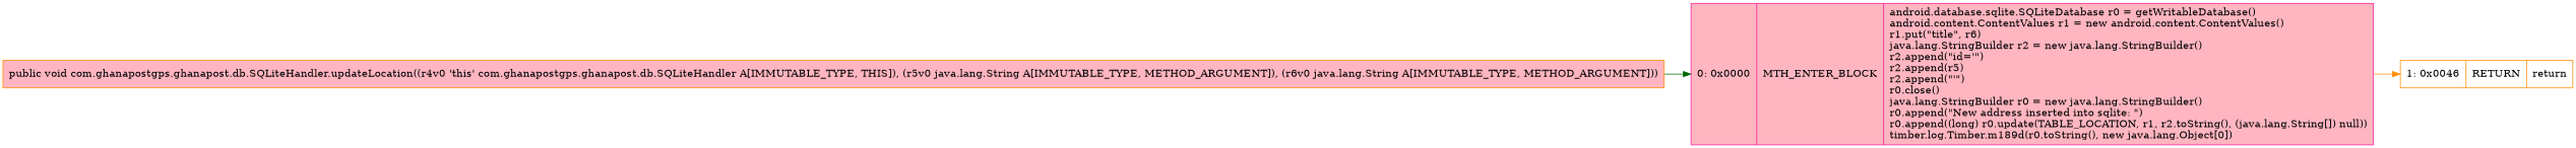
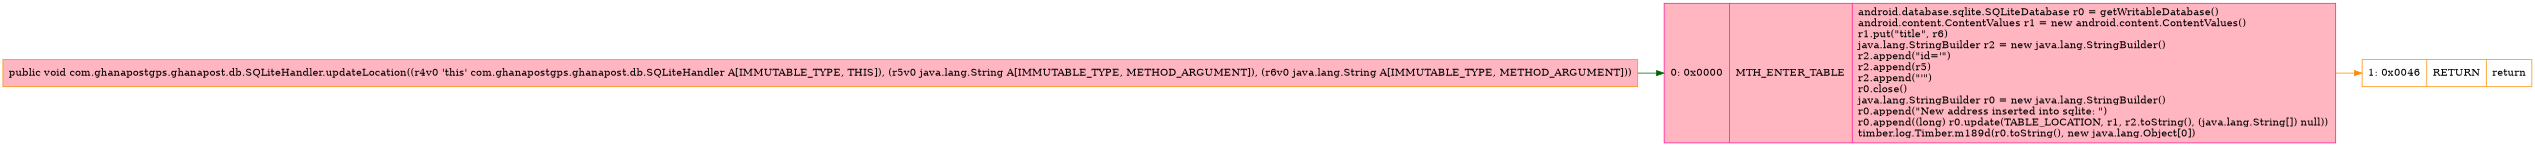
  digraph {
    rankdir=LR
    node [shape=record style=filled fillcolor=lightpink color=darkorange]
-   n1 [label="{0\:\ 0x0000|MTH_ENTER_BLOCK\l|android.database.sqlite.SQLiteDatabase r0 = getWritableDatabase()\landroid.content.ContentValues r1 = new android.content.ContentValues()\lr1.put(\"title\", r6)\ljava.lang.StringBuilder r2 = new java.lang.StringBuilder()\lr2.append(\"id='\")\lr2.append(r5)\lr2.append(\"'\")\lr0.close()\ljava.lang.StringBuilder r0 = new java.lang.StringBuilder()\lr0.append(\"New address inserted into sqlite: \")\lr0.append((long) r0.update(TABLE_LOCATION, r1, r2.toString(), (java.lang.String[]) null))\ltimber.log.Timber.m189d(r0.toString(), new java.lang.Object[0])\l}" color=deeppink]
+   n1 [label="{0\:\ 0x0000|MTH_ENTER_TABLE\l|android.database.sqlite.SQLiteDatabase r0 = getWritableDatabase()\landroid.content.ContentValues r1 = new android.content.ContentValues()\lr1.put(\"title\", r6)\ljava.lang.StringBuilder r2 = new java.lang.StringBuilder()\lr2.append(\"id='\")\lr2.append(r5)\lr2.append(\"'\")\lr0.close()\ljava.lang.StringBuilder r0 = new java.lang.StringBuilder()\lr0.append(\"New address inserted into sqlite: \")\lr0.append((long) r0.update(TABLE_LOCATION, r1, r2.toString(), (java.lang.String[]) null))\ltimber.log.Timber.m189d(r0.toString(), new java.lang.Object[0])\l}" color=deeppink]
    n2 [label="{1\:\ 0x0046|RETURN\l|return\l}" fillcolor=white]
    n3 [label="{public void com.ghanapostgps.ghanapost.db.SQLiteHandler.updateLocation((r4v0 'this' com.ghanapostgps.ghanapost.db.SQLiteHandler A[IMMUTABLE_TYPE, THIS]), (r5v0 java.lang.String A[IMMUTABLE_TYPE, METHOD_ARGUMENT]), (r6v0 java.lang.String A[IMMUTABLE_TYPE, METHOD_ARGUMENT])) }"]
    n1 -> n2 [color=darkorange]
    n3 -> n1 [color=darkgreen]
  }
